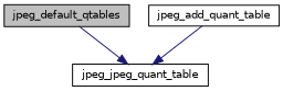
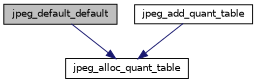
  digraph {
    rankdir=TB
    node [color=black fontname=Helvetica fontsize=10 shape=record]
    edge [color=midnightblue fontname=Helvetica fontsize=10 labelfontname=Helvetica labelfontsize=10 style=solid]
-   n1 [fillcolor=grey75 fontcolor=black height=0.2 label=jpeg_default_qtables style=filled width=0.4]
-   n2 [height=0.2 label=jpeg_jpeg_quant_table width=0.4]
+   n1 [fillcolor=grey75 fontcolor=black height=0.2 label=jpeg_default_default style=filled width=0.4]
+   n2 [height=0.2 label=jpeg_alloc_quant_table width=0.4]
    n3 [height=0.2 label=jpeg_add_quant_table width=0.4]
    n1 -> n2
    n3 -> n2
  }
